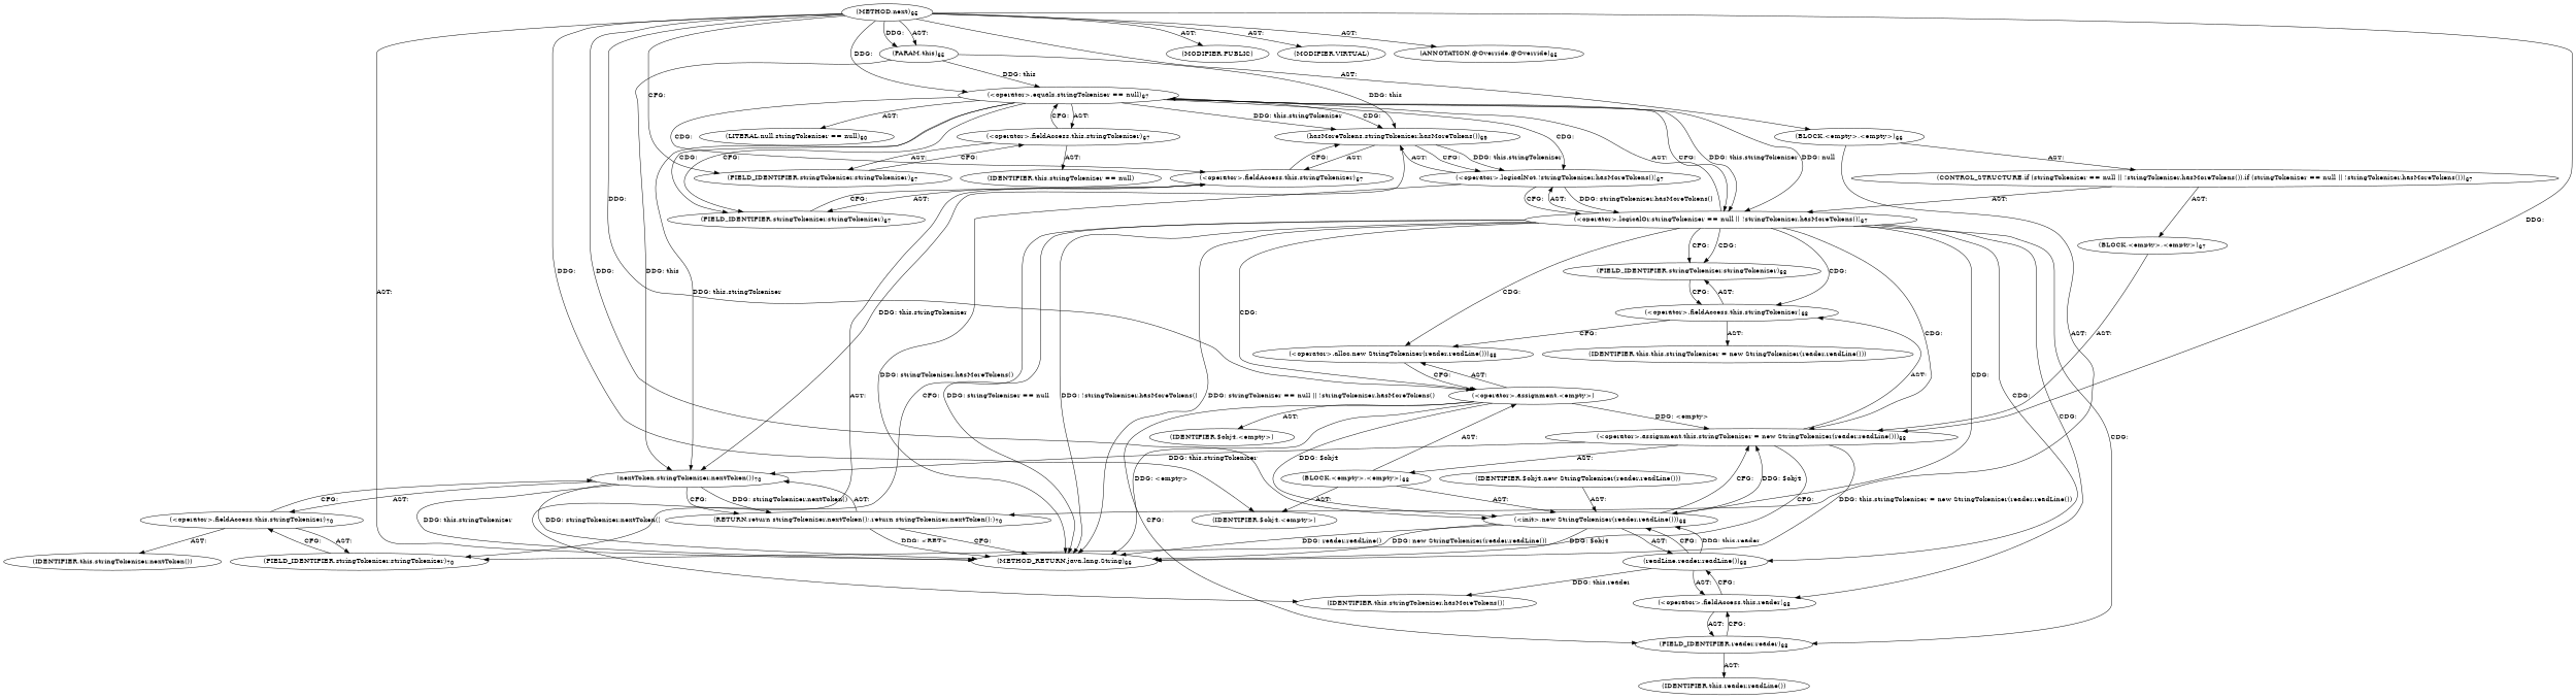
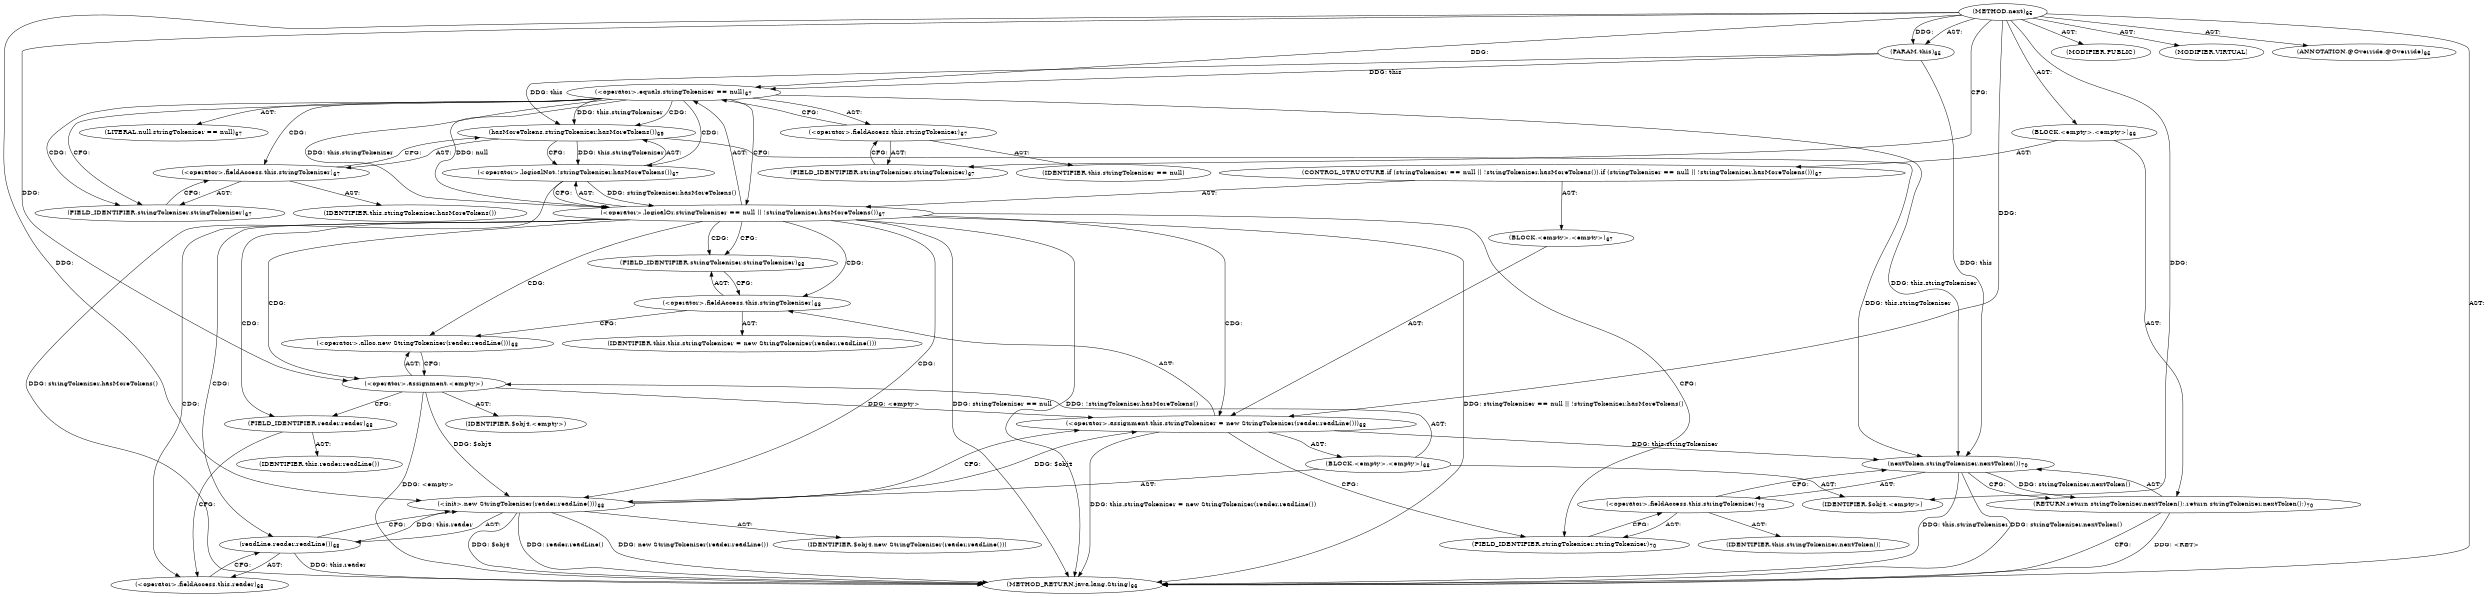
  digraph {
    n1 [label=<(METHOD,next)<SUB>65</SUB>>]
    n2 [label=<(PARAM,this)<SUB>65</SUB>>]
    n3 [label=<(BLOCK,&lt;empty&gt;,&lt;empty&gt;)<SUB>66</SUB>>]
    n4 [label=<(&lt;operator&gt;.equals,stringTokenizer == null)<SUB>67</SUB>>]
    n5 [label=<(FIELD_IDENTIFIER,stringTokenizer,stringTokenizer)<SUB>67</SUB>>]
    n6 [label=<(&lt;operator&gt;.assignment,this.stringTokenizer = new StringTokenizer(reader.readLine()))<SUB>68</SUB>>]
    n7 [label=<(&lt;operator&gt;.assignment,&lt;empty&gt;)>]
    n8 [label=<(&lt;init&gt;,new StringTokenizer(reader.readLine()))<SUB>68</SUB>>]
    n9 [label=<(IDENTIFIER,$obj4,&lt;empty&gt;)>]
    n10 [label=<(MODIFIER,PUBLIC)>]
    n11 [label=<(MODIFIER,VIRTUAL)>]
    n12 [label=<(ANNOTATION,@Override,@Override)<SUB>65</SUB>>]
    n13 [label=<(METHOD_RETURN,java.lang.String)<SUB>66</SUB>>]
    n14 [label=<(hasMoreTokens,stringTokenizer.hasMoreTokens())<SUB>69</SUB>>]
    n15 [label=<(nextToken,stringTokenizer.nextToken())<SUB>70</SUB>>]
    n16 [label=<(CONTROL_STRUCTURE,if (stringTokenizer == null || !stringTokenizer.hasMoreTokens()),if (stringTokenizer == null || !stringTokenizer.hasMoreTokens()))<SUB>67</SUB>>]
    n17 [label=<(RETURN,return stringTokenizer.nextToken();,return stringTokenizer.nextToken();)<SUB>70</SUB>>]
    n18 [label=<(&lt;operator&gt;.logicalOr,stringTokenizer == null || !stringTokenizer.hasMoreTokens())<SUB>67</SUB>>]
    n19 [label=<(&lt;operator&gt;.logicalNot,!stringTokenizer.hasMoreTokens())<SUB>67</SUB>>]
    n20 [label=<(&lt;operator&gt;.fieldAccess,this.stringTokenizer)<SUB>67</SUB>>]
-   n21 [label=<(LITERAL,null,stringTokenizer == null)<SUB>60</SUB>>]
+   n21 [label=<(LITERAL,null,stringTokenizer == null)<SUB>67</SUB>>]
    n22 [label=<(&lt;operator&gt;.fieldAccess,this.stringTokenizer)<SUB>67</SUB>>]
    n23 [label=<(FIELD_IDENTIFIER,stringTokenizer,stringTokenizer)<SUB>67</SUB>>]
    n24 [label=<(&lt;operator&gt;.fieldAccess,this.stringTokenizer)<SUB>68</SUB>>]
    n25 [label=<(FIELD_IDENTIFIER,stringTokenizer,stringTokenizer)<SUB>70</SUB>>]
    n26 [label=<(BLOCK,&lt;empty&gt;,&lt;empty&gt;)<SUB>68</SUB>>]
    n27 [label=<(&lt;operator&gt;.alloc,new StringTokenizer(reader.readLine()))<SUB>68</SUB>>]
    n28 [label=<(FIELD_IDENTIFIER,reader,reader)<SUB>68</SUB>>]
    n29 [label=<(IDENTIFIER,$obj4,&lt;empty&gt;)>]
    n30 [label=<(readLine,reader.readLine())<SUB>68</SUB>>]
    n31 [label=<(IDENTIFIER,$obj4,new StringTokenizer(reader.readLine()))>]
    n32 [label=<(&lt;operator&gt;.fieldAccess,this.reader)<SUB>68</SUB>>]
    n33 [label=<(&lt;operator&gt;.fieldAccess,this.stringTokenizer)<SUB>70</SUB>>]
    n34 [label=<(BLOCK,&lt;empty&gt;,&lt;empty&gt;)<SUB>67</SUB>>]
    n35 [label=<(FIELD_IDENTIFIER,stringTokenizer,stringTokenizer)<SUB>68</SUB>>]
    n36 [label=<(IDENTIFIER,this,this.stringTokenizer = new StringTokenizer(reader.readLine()))>]
    n37 [label=<(IDENTIFIER,this,reader.readLine())>]
    n38 [label=<(IDENTIFIER,this,stringTokenizer == null)>]
    n39 [label=<(IDENTIFIER,this,stringTokenizer.hasMoreTokens())>]
    n40 [label=<(IDENTIFIER,this,stringTokenizer.nextToken())>]
    n1 -> n2 [label="AST: "]
    n1 -> n2 [label="DDG: "]
    n1 -> n3 [label="AST: "]
    n1 -> n4 [label="DDG: "]
    n1 -> n5 [label="CFG: "]
    n1 -> n6 [label="DDG: "]
    n1 -> n7 [label="DDG: "]
    n1 -> n8 [label="DDG: "]
    n1 -> n9 [label="DDG: "]
    n1 -> n10 [label="AST: "]
    n1 -> n11 [label="AST: "]
    n1 -> n12 [label="AST: "]
    n1 -> n13 [label="AST: "]
    n2 -> n4 [label="DDG: this"]
    n2 -> n14 [label="DDG: this"]
    n2 -> n15 [label="DDG: this"]
    n3 -> n16 [label="AST: "]
    n3 -> n17 [label="AST: "]
    n4 -> n14 [label="DDG: this.stringTokenizer"]
    n4 -> n14 [label="CDG: "]
    n4 -> n15 [label="DDG: this.stringTokenizer"]
    n4 -> n18 [label="CFG: "]
    n4 -> n18 [label="DDG: this.stringTokenizer"]
    n4 -> n18 [label="DDG: null"]
    n4 -> n19 [label="CDG: "]
    n4 -> n20 [label="AST: "]
    n4 -> n21 [label="AST: "]
    n4 -> n22 [label="CDG: "]
    n4 -> n23 [label="CFG: "]
    n4 -> n23 [label="CDG: "]
    n5 -> n20 [label="CFG: "]
    n6 -> n13 [label="DDG: this.stringTokenizer = new StringTokenizer(reader.readLine())"]
    n6 -> n15 [label="DDG: this.stringTokenizer"]
    n6 -> n24 [label="AST: "]
    n6 -> n25 [label="CFG: "]
    n6 -> n26 [label="AST: "]
    n7 -> n6 [label="DDG: &lt;empty&gt;"]
    n7 -> n8 [label="DDG: $obj4"]
    n7 -> n13 [label="DDG: &lt;empty&gt;"]
    n7 -> n27 [label="AST: "]
    n7 -> n28 [label="CFG: "]
    n7 -> n29 [label="AST: "]
    n8 -> n6 [label="CFG: "]
    n8 -> n6 [label="DDG: $obj4"]
    n8 -> n13 [label="DDG: $obj4"]
    n8 -> n13 [label="DDG: reader.readLine()"]
    n8 -> n13 [label="DDG: new StringTokenizer(reader.readLine())"]
    n8 -> n30 [label="AST: "]
-   n31 -> n8 [label="AST: "]
+   n8 -> n31 [label="AST: "]
    n14 -> n15 [label="DDG: this.stringTokenizer"]
    n14 -> n19 [label="CFG: "]
    n14 -> n19 [label="DDG: this.stringTokenizer"]
    n14 -> n22 [label="AST: "]
    n15 -> n13 [label="DDG: this.stringTokenizer"]
    n15 -> n13 [label="DDG: stringTokenizer.nextToken()"]
    n15 -> n17 [label="CFG: "]
    n15 -> n17 [label="DDG: stringTokenizer.nextToken()"]
    n15 -> n33 [label="AST: "]
    n16 -> n18 [label="AST: "]
    n16 -> n34 [label="AST: "]
    n17 -> n13 [label="CFG: "]
    n17 -> n13 [label="DDG: &lt;RET&gt;"]
    n17 -> n15 [label="AST: "]
    n18 -> n4 [label="AST: "]
    n18 -> n6 [label="CDG: "]
    n18 -> n7 [label="CDG: "]
    n18 -> n8 [label="CDG: "]
    n18 -> n13 [label="DDG: stringTokenizer == null"]
    n18 -> n13 [label="DDG: !stringTokenizer.hasMoreTokens()"]
    n18 -> n13 [label="DDG: stringTokenizer == null || !stringTokenizer.hasMoreTokens()"]
    n18 -> n19 [label="AST: "]
    n18 -> n24 [label="CDG: "]
    n18 -> n25 [label="CFG: "]
    n18 -> n27 [label="CDG: "]
    n18 -> n28 [label="CDG: "]
    n18 -> n30 [label="CDG: "]
    n18 -> n32 [label="CDG: "]
    n18 -> n35 [label="CFG: "]
    n18 -> n35 [label="CDG: "]
    n19 -> n13 [label="DDG: stringTokenizer.hasMoreTokens()"]
    n19 -> n14 [label="AST: "]
    n19 -> n18 [label="CFG: "]
    n19 -> n18 [label="DDG: stringTokenizer.hasMoreTokens()"]
    n20 -> n4 [label="CFG: "]
    n20 -> n5 [label="AST: "]
    n20 -> n38 [label="AST: "]
    n22 -> n14 [label="CFG: "]
    n22 -> n23 [label="AST: "]
    n22 -> n39 [label="AST: "]
    n23 -> n22 [label="CFG: "]
    n24 -> n27 [label="CFG: "]
    n24 -> n35 [label="AST: "]
    n24 -> n36 [label="AST: "]
    n25 -> n33 [label="CFG: "]
    n26 -> n7 [label="AST: "]
    n26 -> n8 [label="AST: "]
    n26 -> n9 [label="AST: "]
    n27 -> n7 [label="CFG: "]
    n28 -> n32 [label="CFG: "]
    n28 -> n37 [label="AST: "]
    n30 -> n8 [label="CFG: "]
    n30 -> n8 [label="DDG: this.reader"]
-   n30 -> n39 [label="DDG: this.reader"]
+   n30 -> n13 [label="DDG: this.reader"]
    n30 -> n32 [label="AST: "]
-   n32 -> n28 [label="AST: "]
    n32 -> n30 [label="CFG: "]
    n33 -> n15 [label="CFG: "]
    n33 -> n25 [label="AST: "]
    n33 -> n40 [label="AST: "]
    n34 -> n6 [label="AST: "]
    n35 -> n24 [label="CFG: "]
  }
